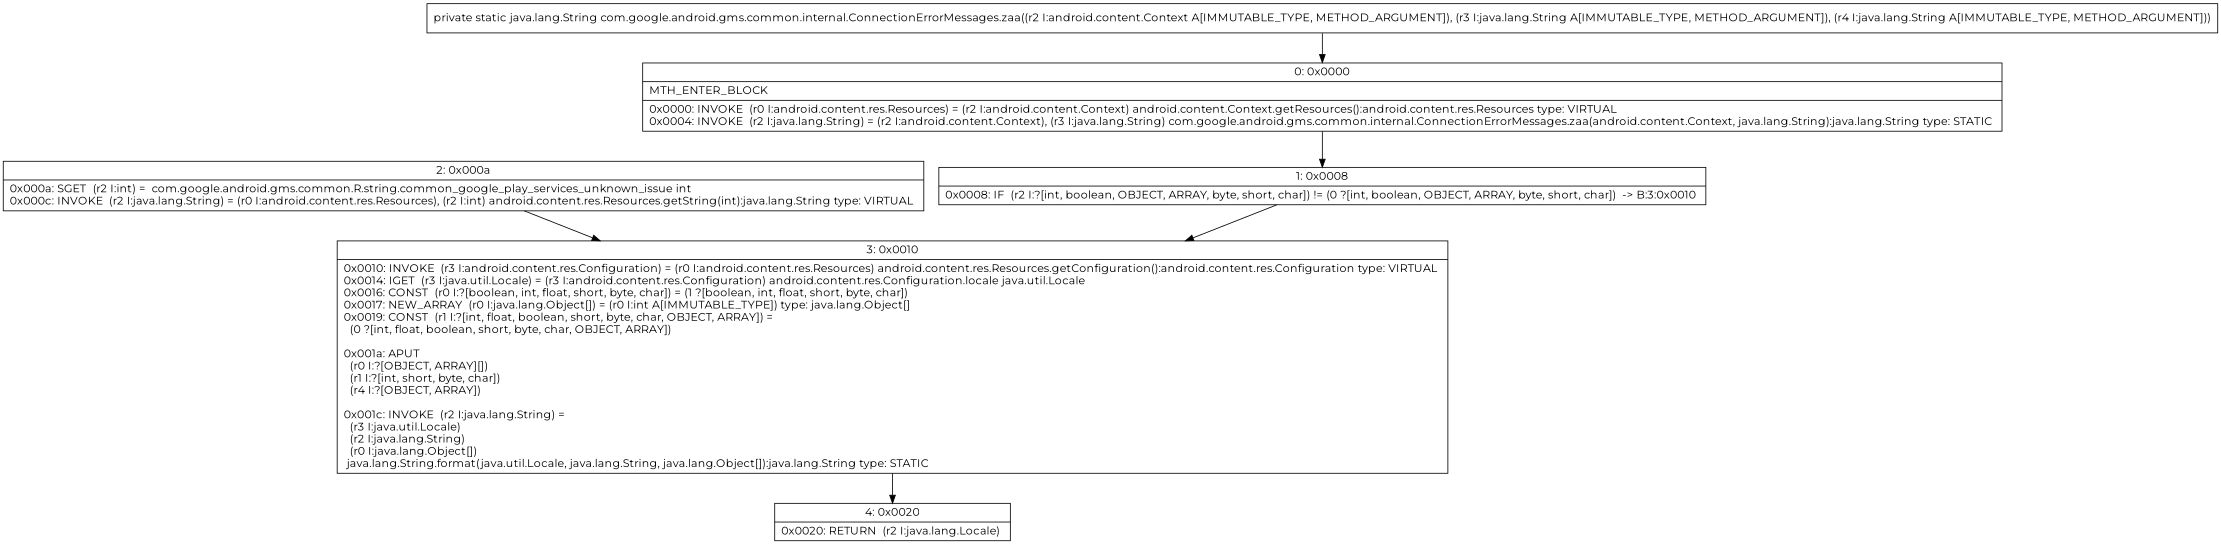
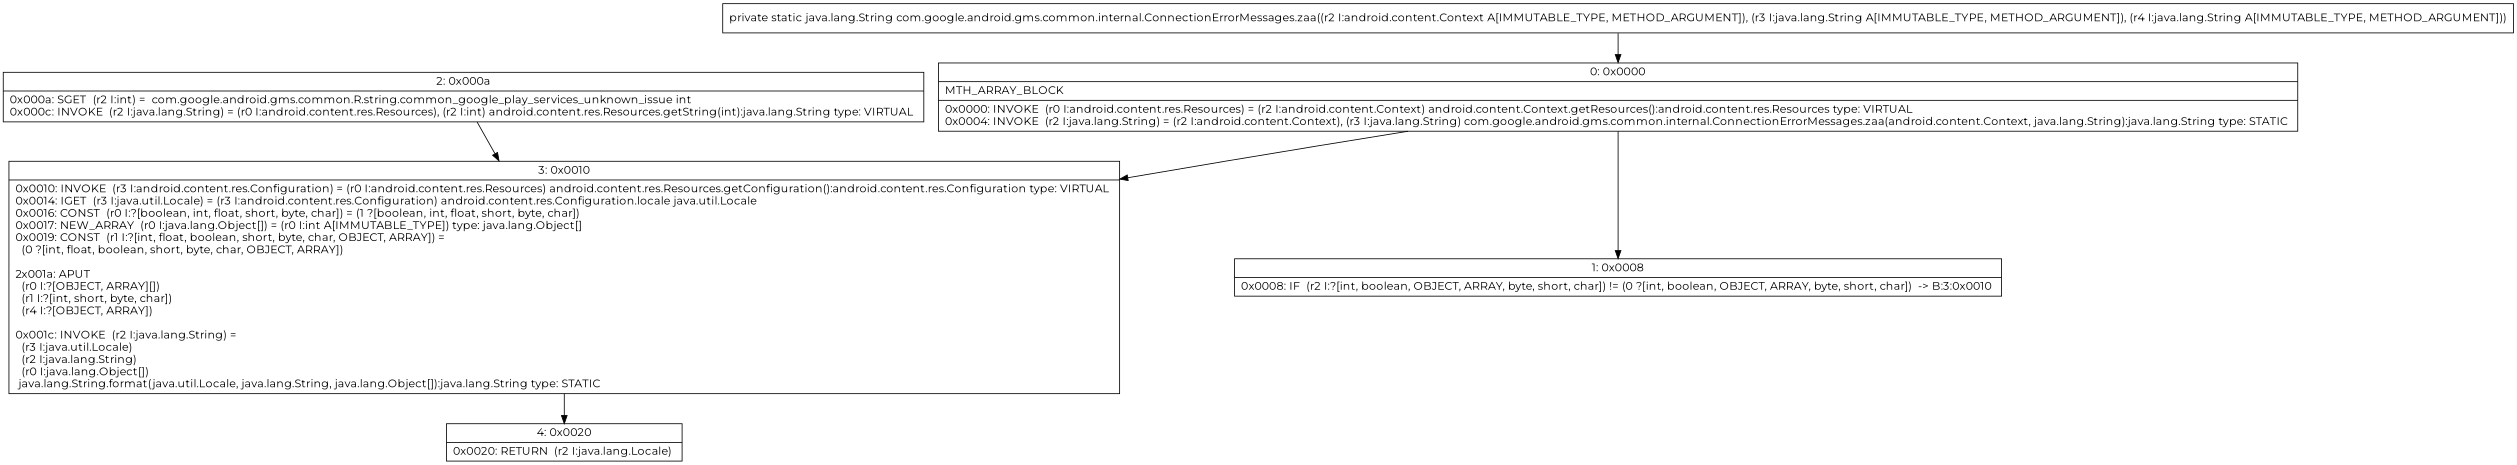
  digraph {
    fontname=Montserrat
    node [fontname=Montserrat shape=record]
    edge [fontname=Montserrat]
-   n1 [label="{0\:\ 0x0000|MTH_ENTER_BLOCK\l|0x0000: INVOKE  (r0 I:android.content.res.Resources) = (r2 I:android.content.Context) android.content.Context.getResources():android.content.res.Resources type: VIRTUAL \l0x0004: INVOKE  (r2 I:java.lang.String) = (r2 I:android.content.Context), (r3 I:java.lang.String) com.google.android.gms.common.internal.ConnectionErrorMessages.zaa(android.content.Context, java.lang.String):java.lang.String type: STATIC \l}"]
+   n1 [label="{0\:\ 0x0000|MTH_ARRAY_BLOCK\l|0x0000: INVOKE  (r0 I:android.content.res.Resources) = (r2 I:android.content.Context) android.content.Context.getResources():android.content.res.Resources type: VIRTUAL \l0x0004: INVOKE  (r2 I:java.lang.String) = (r2 I:android.content.Context), (r3 I:java.lang.String) com.google.android.gms.common.internal.ConnectionErrorMessages.zaa(android.content.Context, java.lang.String):java.lang.String type: STATIC \l}"]
    n2 [label="{1\:\ 0x0008|0x0008: IF  (r2 I:?[int, boolean, OBJECT, ARRAY, byte, short, char]) != (0 ?[int, boolean, OBJECT, ARRAY, byte, short, char])  \-\> B:3:0x0010 \l}"]
-   n3 [label="{3\:\ 0x0010|0x0010: INVOKE  (r3 I:android.content.res.Configuration) = (r0 I:android.content.res.Resources) android.content.res.Resources.getConfiguration():android.content.res.Configuration type: VIRTUAL \l0x0014: IGET  (r3 I:java.util.Locale) = (r3 I:android.content.res.Configuration) android.content.res.Configuration.locale java.util.Locale \l0x0016: CONST  (r0 I:?[boolean, int, float, short, byte, char]) = (1 ?[boolean, int, float, short, byte, char]) \l0x0017: NEW_ARRAY  (r0 I:java.lang.Object[]) = (r0 I:int A[IMMUTABLE_TYPE]) type: java.lang.Object[] \l0x0019: CONST  (r1 I:?[int, float, boolean, short, byte, char, OBJECT, ARRAY]) = \l  (0 ?[int, float, boolean, short, byte, char, OBJECT, ARRAY])\l \l0x001a: APUT  \l  (r0 I:?[OBJECT, ARRAY][])\l  (r1 I:?[int, short, byte, char])\l  (r4 I:?[OBJECT, ARRAY])\l \l0x001c: INVOKE  (r2 I:java.lang.String) = \l  (r3 I:java.util.Locale)\l  (r2 I:java.lang.String)\l  (r0 I:java.lang.Object[])\l java.lang.String.format(java.util.Locale, java.lang.String, java.lang.Object[]):java.lang.String type: STATIC \l}"]
+   n3 [label="{3\:\ 0x0010|0x0010: INVOKE  (r3 I:android.content.res.Configuration) = (r0 I:android.content.res.Resources) android.content.res.Resources.getConfiguration():android.content.res.Configuration type: VIRTUAL \l0x0014: IGET  (r3 I:java.util.Locale) = (r3 I:android.content.res.Configuration) android.content.res.Configuration.locale java.util.Locale \l0x0016: CONST  (r0 I:?[boolean, int, float, short, byte, char]) = (1 ?[boolean, int, float, short, byte, char]) \l0x0017: NEW_ARRAY  (r0 I:java.lang.Object[]) = (r0 I:int A[IMMUTABLE_TYPE]) type: java.lang.Object[] \l0x0019: CONST  (r1 I:?[int, float, boolean, short, byte, char, OBJECT, ARRAY]) = \l  (0 ?[int, float, boolean, short, byte, char, OBJECT, ARRAY])\l \l2x001a: APUT  \l  (r0 I:?[OBJECT, ARRAY][])\l  (r1 I:?[int, short, byte, char])\l  (r4 I:?[OBJECT, ARRAY])\l \l0x001c: INVOKE  (r2 I:java.lang.String) = \l  (r3 I:java.util.Locale)\l  (r2 I:java.lang.String)\l  (r0 I:java.lang.Object[])\l java.lang.String.format(java.util.Locale, java.lang.String, java.lang.Object[]):java.lang.String type: STATIC \l}"]
    n4 [label="{2\:\ 0x000a|0x000a: SGET  (r2 I:int) =  com.google.android.gms.common.R.string.common_google_play_services_unknown_issue int \l0x000c: INVOKE  (r2 I:java.lang.String) = (r0 I:android.content.res.Resources), (r2 I:int) android.content.res.Resources.getString(int):java.lang.String type: VIRTUAL \l}"]
    n5 [label="{4\:\ 0x0020|0x0020: RETURN  (r2 I:java.lang.Locale) \l}"]
    n6 [label="{private static java.lang.String com.google.android.gms.common.internal.ConnectionErrorMessages.zaa((r2 I:android.content.Context A[IMMUTABLE_TYPE, METHOD_ARGUMENT]), (r3 I:java.lang.String A[IMMUTABLE_TYPE, METHOD_ARGUMENT]), (r4 I:java.lang.String A[IMMUTABLE_TYPE, METHOD_ARGUMENT])) }"]
    n1 -> n2
-   n2 -> n3
+   n1 -> n3
    n3 -> n5
    n4 -> n3
    n6 -> n1
  }
